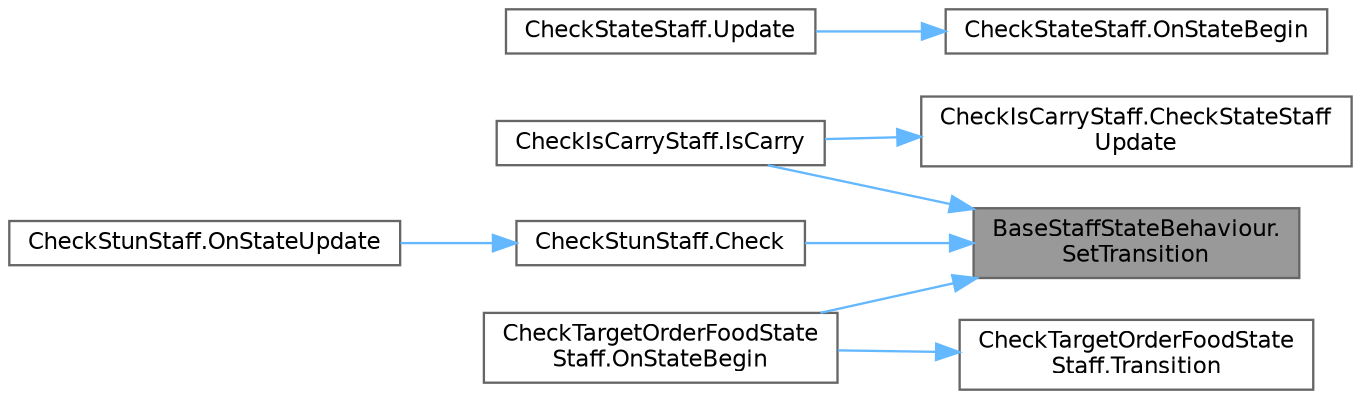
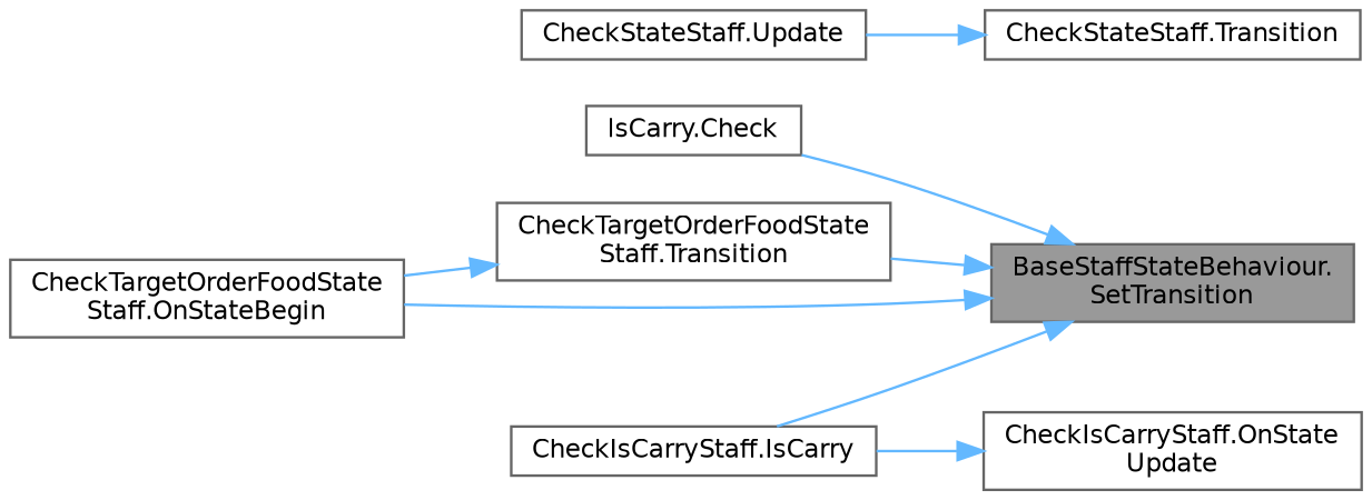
  digraph {
    rankdir=RL
    node [color=grey40 fillcolor=white fontname=Helvetica fontsize=10 shape=box style=filled]
    edge [color=steelblue1 dir=back fontname=Helvetica fontsize=10 labelfontname=Helvetica labelfontsize=10 style=solid]
    n1 [color=gray40 fillcolor=grey60 fontcolor=black height=0.2 label="BaseStaffStateBehaviour.\lSetTransition" width=0.4]
-   n2 [height=0.2 label="CheckStunStaff.Check" width=0.4]
+   n2 [height=0.2 label="IsCarry.Check" width=0.4]
    n3 [height=0.2 label="CheckTargetOrderFoodState\lStaff.Transition" width=0.4]
    n4 [height=0.2 label="CheckIsCarryStaff.IsCarry" width=0.4]
    n5 [height=0.2 label="CheckTargetOrderFoodState\lStaff.OnStateBegin" width=0.4]
-   n6 [height=0.2 label="CheckStunStaff.OnStateUpdate" width=0.4]
-   n7 [height=0.2 label="CheckStateStaff.OnStateBegin" width=0.4]
+   n7 [height=0.2 label="CheckStateStaff.Transition" width=0.4]
    n8 [height=0.2 label="CheckStateStaff.Update" width=0.4]
-   n9 [height=0.2 label="CheckIsCarryStaff.CheckStateStaff\lUpdate" width=0.4]
+   n9 [height=0.2 label="CheckIsCarryStaff.OnState\lUpdate" width=0.4]
    n1 -> n2
+   n1 -> n3
    n1 -> n4
    n1 -> n5
-   n2 -> n6
    n3 -> n5
    n7 -> n8
    n9 -> n4
  }
